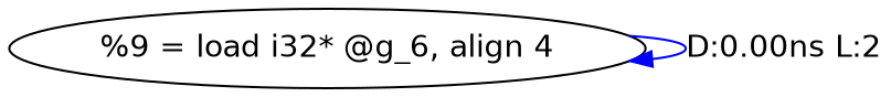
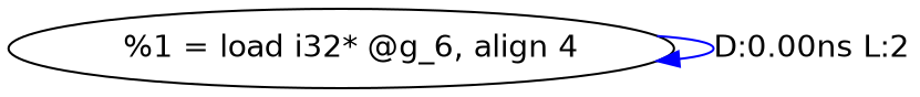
  digraph {
    fontname="DejaVu Sans"
-   n1 [label="%9 = load i32* @g_6, align 4" fontname="DejaVu Sans"]
+   n1 [label="  %1 = load i32* @g_6, align 4" fontname="DejaVu Sans"]
    n1 -> n1 [color=blue label="D:0.00ns L:2" fontname="DejaVu Sans"]
  }
